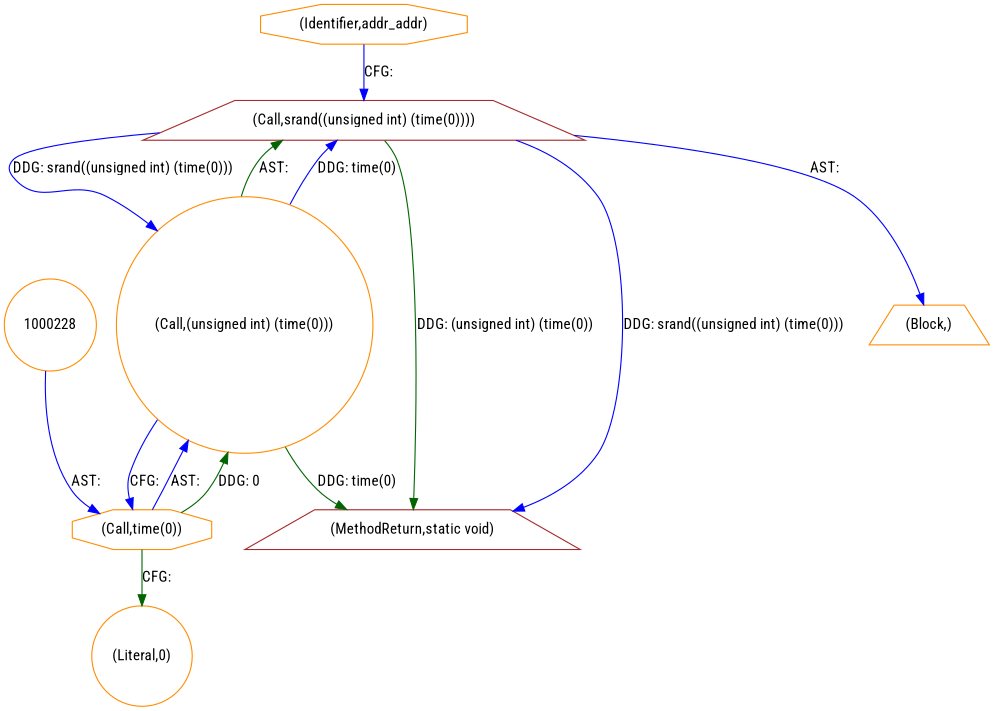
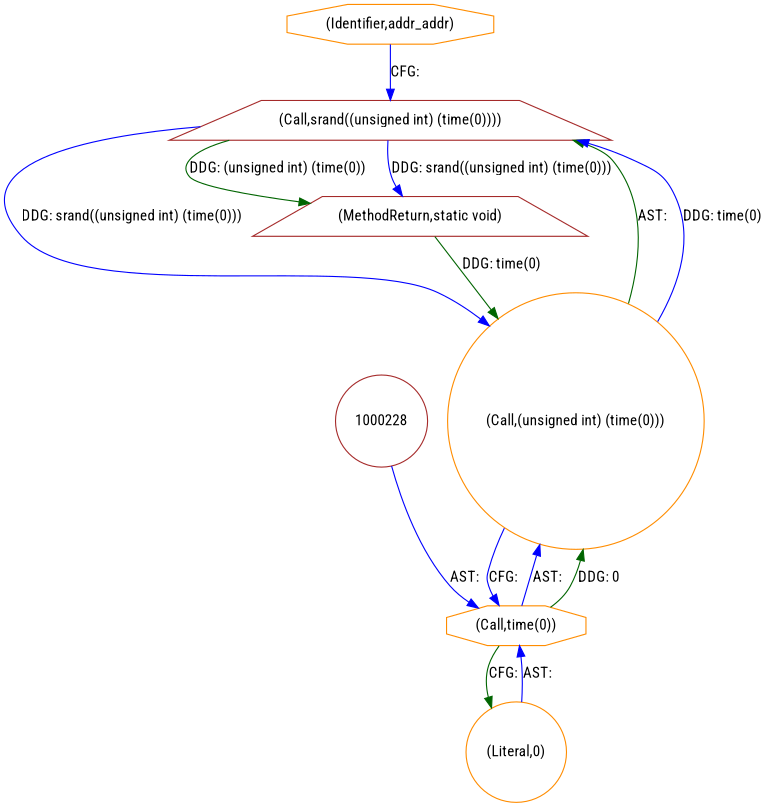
  digraph {
    fontname="Roboto Condensed"
    node [color=darkorange fontname="Roboto Condensed" shape=trapezium]
    edge [color=blue fontname="Roboto Condensed"]
    n1 [color=brown label="(Call,srand((unsigned int) (time(0))))"]
    n2 [label="(Call,(unsigned int) (time(0)))" shape=circle]
    n3 [color=brown label="(MethodReturn,static void)"]
-   n4 [label="(Block,)"]
    n5 [label="(Call,time(0))" shape=octagon]
    n6 [label="(Literal,0)" shape=circle]
    n7 [label="(Identifier,addr_addr)" shape=octagon]
-   1000228 [shape=circle]
+   1000228 [color=brown shape=circle]
    n1 -> n2 [label="DDG: srand((unsigned int) (time(0)))"]
    n1 -> n3 [color=darkgreen label="DDG: (unsigned int) (time(0))"]
    n1 -> n3 [label="DDG: srand((unsigned int) (time(0)))"]
-   n1 -> n4 [label="AST: "]
    n2 -> n1 [color=darkgreen label="AST: "]
    n2 -> n1 [label="DDG: time(0)"]
-   n2 -> n3 [color=darkgreen label="DDG: time(0)"]
+   n3 -> n2 [color=darkgreen label="DDG: time(0)"]
    n2 -> n5 [label="CFG: "]
    n5 -> n2 [label="AST: "]
    n5 -> n2 [color=darkgreen label="DDG: 0"]
    n5 -> n6 [color=darkgreen label="CFG: "]
+   n6 -> n5 [label="AST: "]
    n7 -> n1 [label="CFG: "]
    1000228 -> n5 [label="AST: "]
  }
